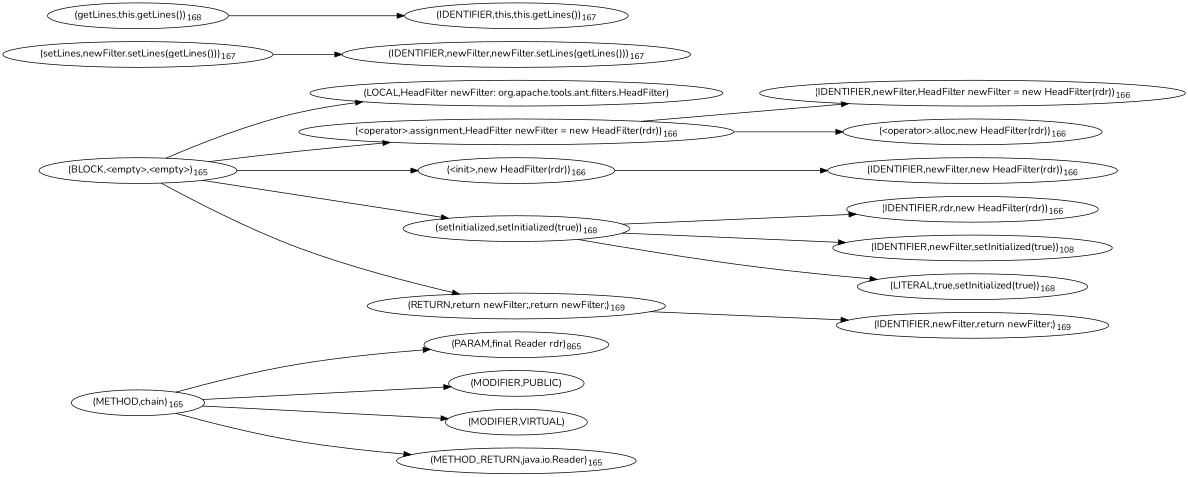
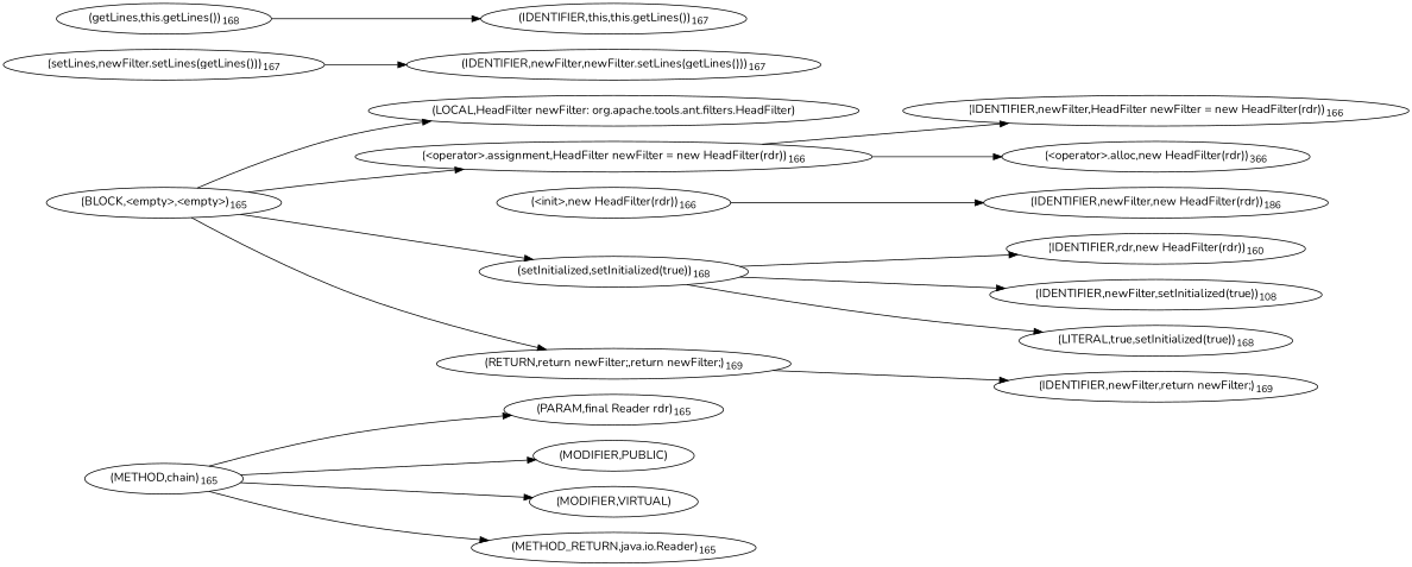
  digraph {
    fontname=Nunito
    rankdir=LR
    node [fontname=Nunito]
    edge [fontname=Nunito]
    n1 [label=<(METHOD,chain)<SUB>165</SUB>>]
-   n2 [label=<(PARAM,final Reader rdr)<SUB>865</SUB>>]
+   n2 [label=<(PARAM,final Reader rdr)<SUB>165</SUB>>]
    n3 [label=<(MODIFIER,PUBLIC)>]
    n4 [label=<(MODIFIER,VIRTUAL)>]
    n5 [label=<(METHOD_RETURN,java.io.Reader)<SUB>165</SUB>>]
    n6 [label=<(BLOCK,&lt;empty&gt;,&lt;empty&gt;)<SUB>165</SUB>>]
    n7 [label=<(LOCAL,HeadFilter newFilter: org.apache.tools.ant.filters.HeadFilter)>]
    n8 [label=<(&lt;operator&gt;.assignment,HeadFilter newFilter = new HeadFilter(rdr))<SUB>166</SUB>>]
    n9 [label=<(&lt;init&gt;,new HeadFilter(rdr))<SUB>166</SUB>>]
    n10 [label=<(setInitialized,setInitialized(true))<SUB>168</SUB>>]
    n11 [label=<(RETURN,return newFilter;,return newFilter;)<SUB>169</SUB>>]
    n12 [label=<(IDENTIFIER,newFilter,HeadFilter newFilter = new HeadFilter(rdr))<SUB>166</SUB>>]
-   n13 [label=<(&lt;operator&gt;.alloc,new HeadFilter(rdr))<SUB>166</SUB>>]
-   n14 [label=<(IDENTIFIER,newFilter,new HeadFilter(rdr))<SUB>166</SUB>>]
+   n13 [label=<(&lt;operator&gt;.alloc,new HeadFilter(rdr))<SUB>366</SUB>>]
+   n14 [label=<(IDENTIFIER,newFilter,new HeadFilter(rdr))<SUB>186</SUB>>]
    n15 [label=<(setLines,newFilter.setLines(getLines()))<SUB>167</SUB>>]
    n16 [label=<(IDENTIFIER,newFilter,newFilter.setLines(getLines()))<SUB>167</SUB>>]
-   n17 [label=<(IDENTIFIER,rdr,new HeadFilter(rdr))<SUB>166</SUB>>]
+   n17 [label=<(IDENTIFIER,rdr,new HeadFilter(rdr))<SUB>160</SUB>>]
    n18 [label=<(IDENTIFIER,newFilter,setInitialized(true))<SUB>108</SUB>>]
    n19 [label=<(LITERAL,true,setInitialized(true))<SUB>168</SUB>>]
    n20 [label=<(IDENTIFIER,newFilter,return newFilter;)<SUB>169</SUB>>]
    n21 [label=<(getLines,this.getLines())<SUB>168</SUB>>]
    n22 [label=<(IDENTIFIER,this,this.getLines())<SUB>167</SUB>>]
    n1 -> n2
    n1 -> n3
    n1 -> n4
    n1 -> n5
    n6 -> n7
    n6 -> n8
-   n6 -> n9
    n6 -> n10
    n6 -> n11
    n8 -> n12
    n8 -> n13
    n9 -> n14
    n10 -> n17
    n10 -> n18
    n10 -> n19
    n11 -> n20
    n15 -> n16
    n21 -> n22
  }
